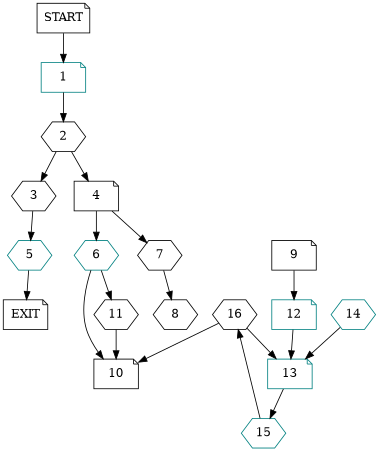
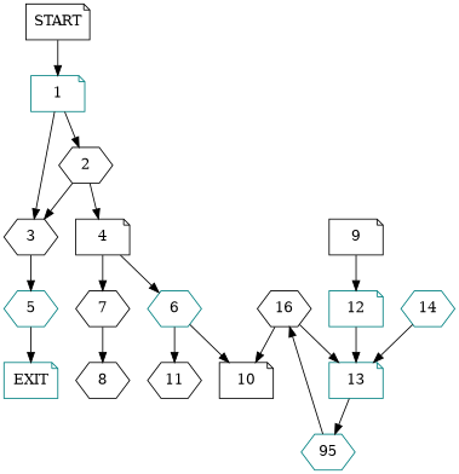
  digraph {
    node [color=black shape=hexagon]
    n1 [label=START shape=note]
    1 [color=teal shape=note]
    2
    3
-   n5 [label=EXIT shape=note]
+   n5 [color=teal label=EXIT shape=note]
    4 [shape=note]
    5 [color=teal]
    6 [color=teal]
    7
    10 [shape=note]
    11
    8
    9 [shape=note]
    12 [color=teal shape=note]
    13 [color=teal shape=note]
-   15 [color=teal]
+   15 [color=teal label=95]
    14 [color=teal]
    16
    n1 -> 1
    1 -> 2
+   1 -> 3
    2 -> 3
    2 -> 4
    3 -> 5
    4 -> 6
    4 -> 7
    5 -> n5
    6 -> 10
    6 -> 11
    7 -> 8
-   11 -> 10
    9 -> 12
    12 -> 13
    13 -> 15
    15 -> 16
    14 -> 13
    16 -> 10
    16 -> 13
  }
